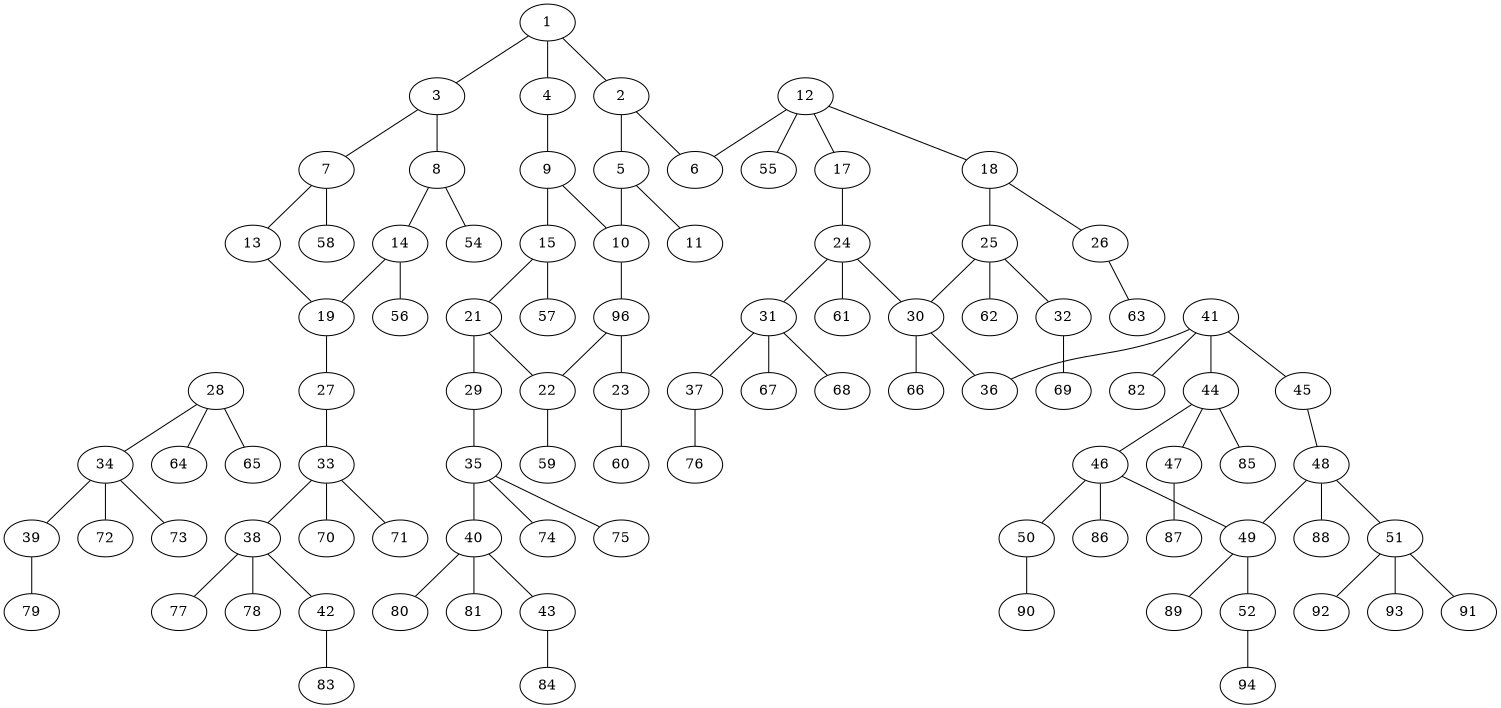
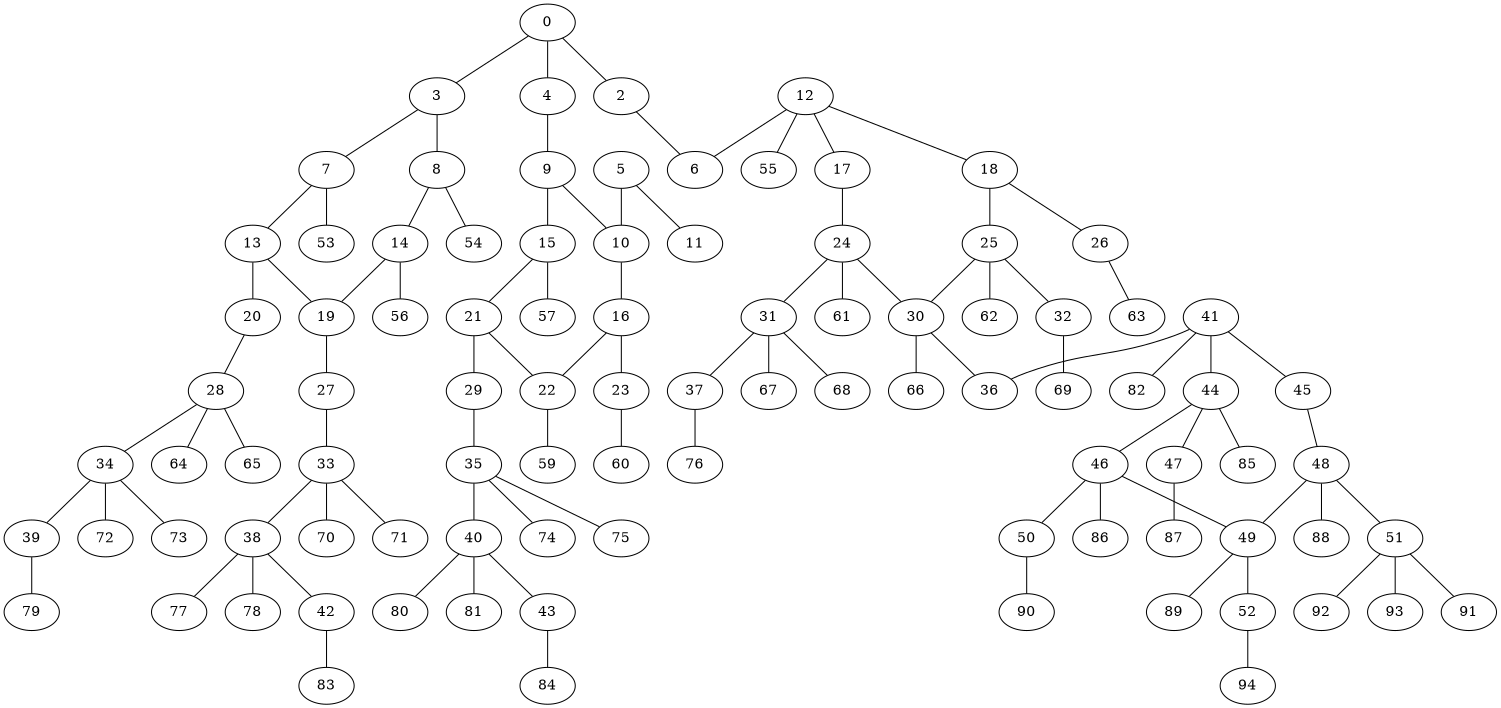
  graph {
    node [chem=H]
    edge [valence=1]
-   1 [chem=C]
+   1 [chem=C label=0]
    2 [chem=C]
    3 [chem=C]
    4 [chem=O]
    5 [chem=C]
    6 [chem=O]
    7 [chem=C]
    8 [chem=C]
    9 [chem=C]
    10 [chem=C]
    11 [chem=O]
    13 [chem=C]
-   53 [label=58]
+   53
    14 [chem=C]
    54
    15 [chem=C]
-   16 [chem=C label=96]
+   16 [chem=C]
    19 [chem=C]
+   20 [chem=O]
    56
    21 [chem=C]
    57
    22 [chem=C]
    23 [chem=O]
    27 [chem=O]
    28 [chem=C]
    29 [chem=O]
    59
    60
    12 [chem=C]
    17 [chem=O]
    18 [chem=C]
    55
    24 [chem=C]
    25 [chem=C]
    26 [chem=O]
    30 [chem=C]
    31 [chem=C]
    61
    32 [chem=O]
    62
    63
    33 [chem=C]
    34 [chem=C]
    64
    65
    35 [chem=C]
    36 [chem=O]
    66
    37 [chem=O]
    67
    68
    69
    38 [chem=C]
    70
    71
    39 [chem=O]
    72
    73
    40 [chem=C]
    74
    75
    76
    42 [chem=O]
    77
    78
    79
    43 [chem=O]
    80
    81
    83
    84
    41 [chem=C]
    44 [chem=C]
    45 [chem=O]
    82
    46 [chem=C]
    47 [chem=O]
    85
    48 [chem=C]
    49 [chem=C]
    50 [chem=O]
    86
    87
    51 [chem=C]
    88
    52 [chem=O]
    89
    90
    91
    92
    93
    94
    1 -- 2 [valence=2]
    1 -- 3
    1 -- 4
-   2 -- 5
    2 -- 6
    3 -- 7
    3 -- 8 [valence=2]
    4 -- 9
    5 -- 10
    5 -- 11 [valence=2]
    7 -- 13 [valence=2]
    7 -- 53
    8 -- 14
    8 -- 54
    9 -- 10 [valence=2]
    9 -- 15
    10 -- 16
    13 -- 19
+   13 -- 20
    14 -- 19 [valence=2]
    14 -- 56
    15 -- 21 [valence=2]
    15 -- 57
    16 -- 22 [valence=2]
    16 -- 23
    19 -- 27
+   20 -- 28
    21 -- 22
    21 -- 29
    22 -- 59
    23 -- 60
    27 -- 33
    28 -- 34
    28 -- 64
    28 -- 65
    29 -- 35
    12 -- 6
    12 -- 17
    12 -- 18
    12 -- 55
    17 -- 24
    18 -- 25
    18 -- 26
    24 -- 30
    24 -- 31
    24 -- 61
    25 -- 30
    25 -- 32
    25 -- 62
    26 -- 63
    30 -- 36
    30 -- 66
    31 -- 37
    31 -- 67
    31 -- 68
    32 -- 69
    33 -- 38
    33 -- 70
    33 -- 71
    34 -- 39
    34 -- 72
    34 -- 73
    35 -- 40
    35 -- 74
    35 -- 75
    37 -- 76
    38 -- 42
    38 -- 77
    38 -- 78
    39 -- 79
    40 -- 43
    40 -- 80
    40 -- 81
    42 -- 83
    43 -- 84
    41 -- 36
    41 -- 44
    41 -- 45
    41 -- 82
    44 -- 46
    44 -- 47
    44 -- 85
    45 -- 48
    46 -- 49
    46 -- 50
    46 -- 86
    47 -- 87
    48 -- 49
    48 -- 51
    48 -- 88
    49 -- 52
    49 -- 89
    50 -- 90
    51 -- 91
    51 -- 92
    51 -- 93
    52 -- 94
  }
